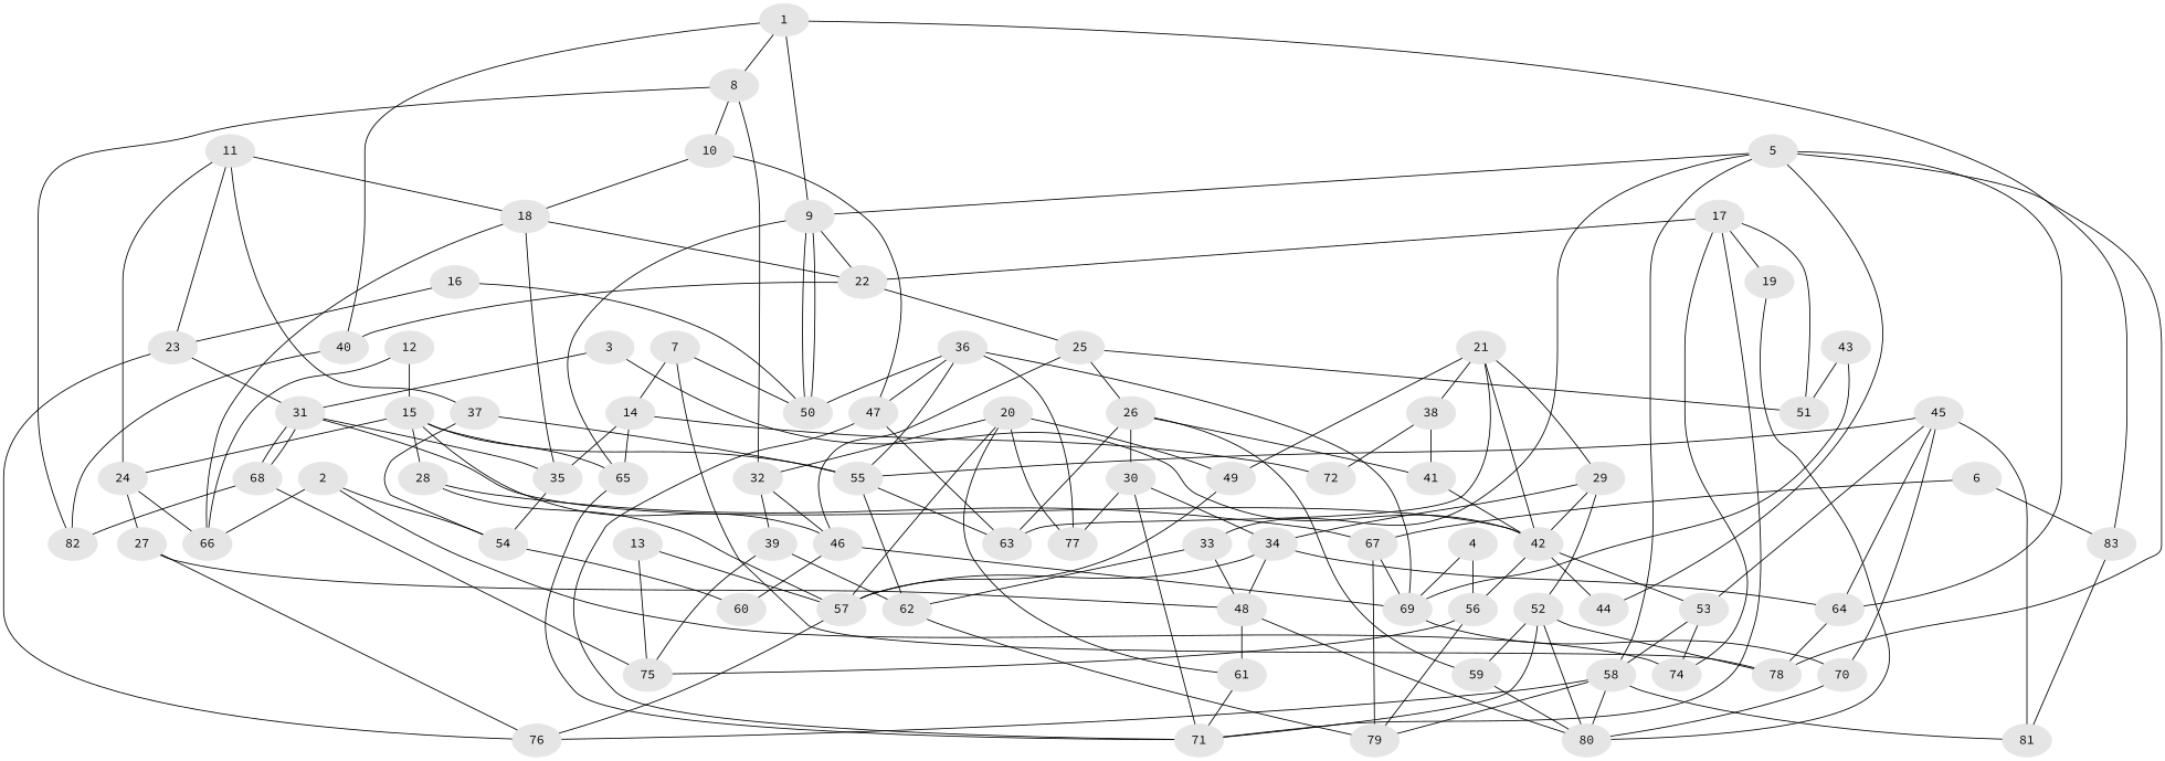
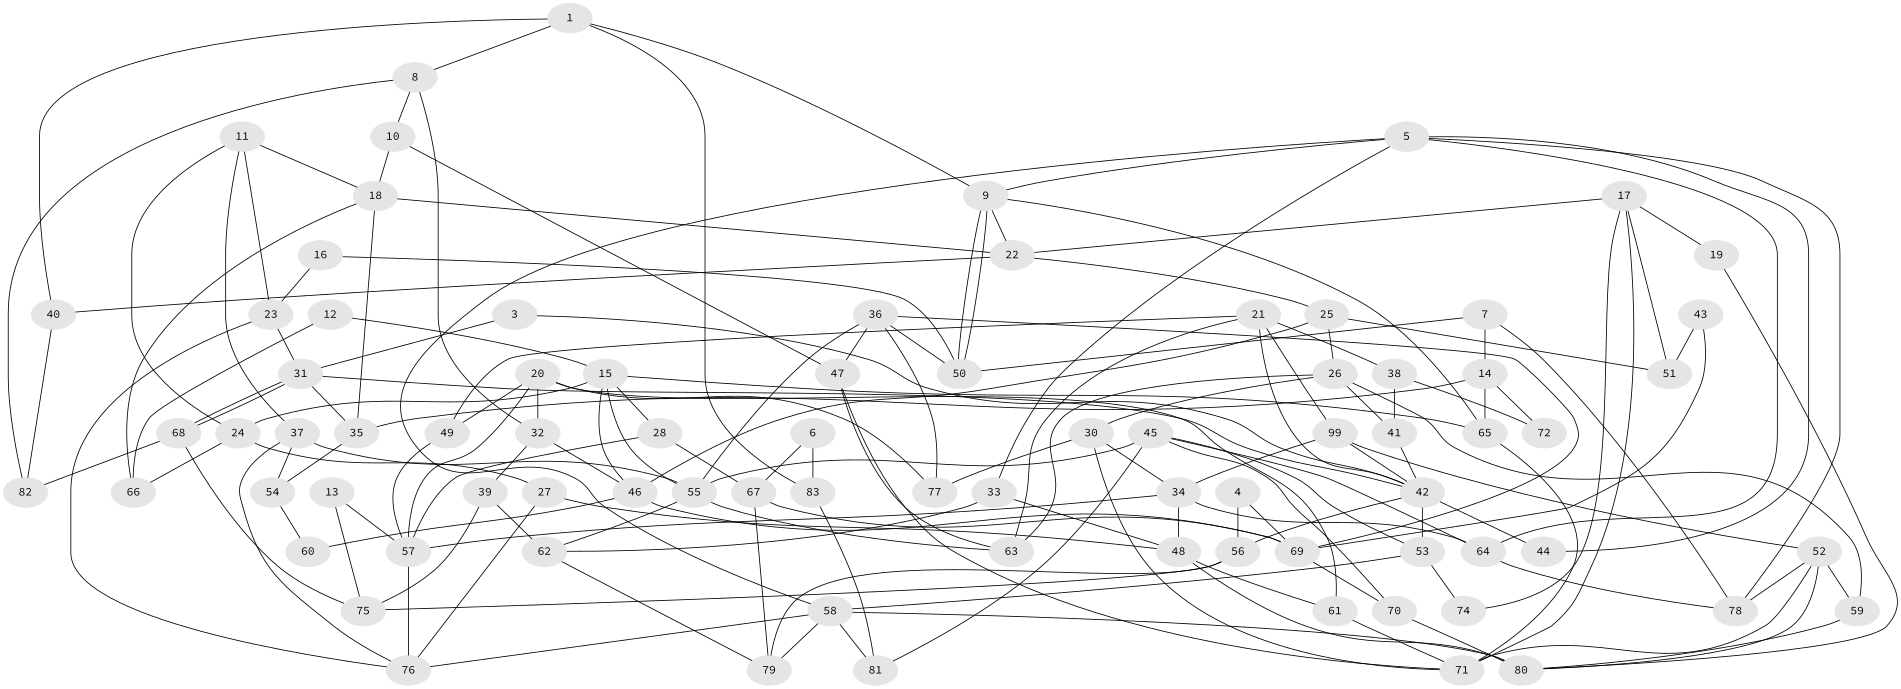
  graph {
    fontname="Source Code Pro"
    node [color=gray90 fontname="Source Code Pro" style=filled]
    edge [fontname="Source Code Pro"]
    1
    8
    9
    40
    n5 [label=83]
    10
    32
    82
    50
    22
    65
    81
-   2
    54
    66
    74
    60
    3
    31
    42
    35
    68
    56
    44
    53
    4
    69
    75
    79
    70
    5
    33
    58
    64
    78
    48
    62
    80
    76
    6
    67
    7
    14
    72
    18
    47
    46
    39
    25
    71
    63
    11
    23
    24
    37
    27
    55
    12
    15
    28
    13
    57
    16
    17
    51
    19
    20
    49
    61
    77
    21
-   29
+   29 [label=99]
    38
    34
    52
    41
    26
    30
    59
    36
    43
    45
    1 -- 8
    1 -- 9
    1 -- 40
    1 -- n5
    8 -- 10
    8 -- 32
    8 -- 82
    9 -- 50
    9 -- 50
    9 -- 22
    9 -- 65
    40 -- 82
    n5 -- 81
    10 -- 18
    10 -- 47
    32 -- 46
    32 -- 39
    22 -- 40
    22 -- 25
    65 -- 71
-   2 -- 54
-   2 -- 66
-   2 -- 74
    54 -- 60
    3 -- 31
    3 -- 42
    31 -- 42
    31 -- 35
    31 -- 68
    31 -- 68
    42 -- 56
    42 -- 44
    42 -- 53
    35 -- 54
    68 -- 82
    68 -- 75
    56 -- 75
    56 -- 79
    53 -- 74
    53 -- 58
    4 -- 56
    4 -- 69
    69 -- 70
    70 -- 80
    5 -- 9
    5 -- 44
    5 -- 33
    5 -- 58
    5 -- 64
    5 -- 78
    33 -- 48
    33 -- 62
    58 -- 81
    58 -- 79
    58 -- 80
    58 -- 76
    64 -- 78
    48 -- 80
    48 -- 61
    62 -- 79
    6 -- n5
    6 -- 67
    67 -- 69
    67 -- 79
    7 -- 50
    7 -- 78
    7 -- 14
    14 -- 65
    14 -- 35
    14 -- 72
    18 -- 22
    18 -- 66
    18 -- 35
    47 -- 71
    47 -- 63
    46 -- 60
    46 -- 69
    39 -- 75
    39 -- 62
    25 -- 46
    25 -- 51
    25 -- 26
    11 -- 18
    11 -- 23
    11 -- 24
    11 -- 37
    23 -- 31
    23 -- 76
    24 -- 66
    24 -- 27
    37 -- 54
+   37 -- 76
    37 -- 55
    27 -- 48
    27 -- 76
    55 -- 62
    55 -- 63
    12 -- 66
    12 -- 15
    15 -- 65
    15 -- 46
    15 -- 24
    15 -- 55
    15 -- 28
    28 -- 67
    28 -- 57
    13 -- 75
    13 -- 57
    57 -- 76
    16 -- 50
    16 -- 23
    17 -- 22
    17 -- 74
    17 -- 71
    17 -- 51
    17 -- 19
    19 -- 80
    20 -- 32
    20 -- 57
    20 -- 49
    20 -- 61
    20 -- 77
    49 -- 57
    61 -- 71
    21 -- 42
    21 -- 63
    21 -- 49
    21 -- 29
    21 -- 38
    29 -- 42
    29 -- 34
    29 -- 52
    38 -- 72
    38 -- 41
    34 -- 64
    34 -- 48
    34 -- 57
    52 -- 78
    52 -- 80
    52 -- 71
    52 -- 59
    41 -- 42
    26 -- 63
    26 -- 41
    26 -- 30
    26 -- 59
    30 -- 71
    30 -- 77
    30 -- 34
    59 -- 80
    36 -- 50
    36 -- 69
    36 -- 47
    36 -- 55
    36 -- 77
    43 -- 69
    43 -- 51
    45 -- 81
    45 -- 53
    45 -- 70
    45 -- 64
    45 -- 55
  }
